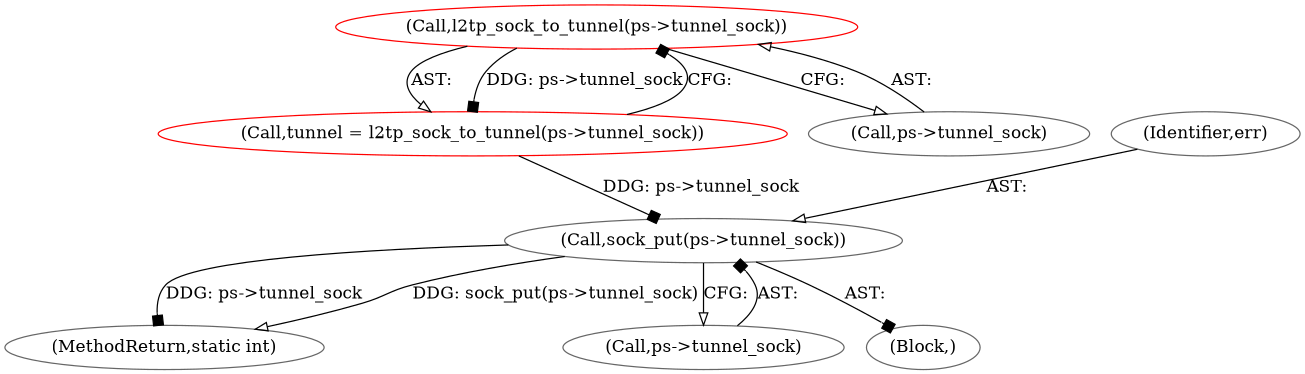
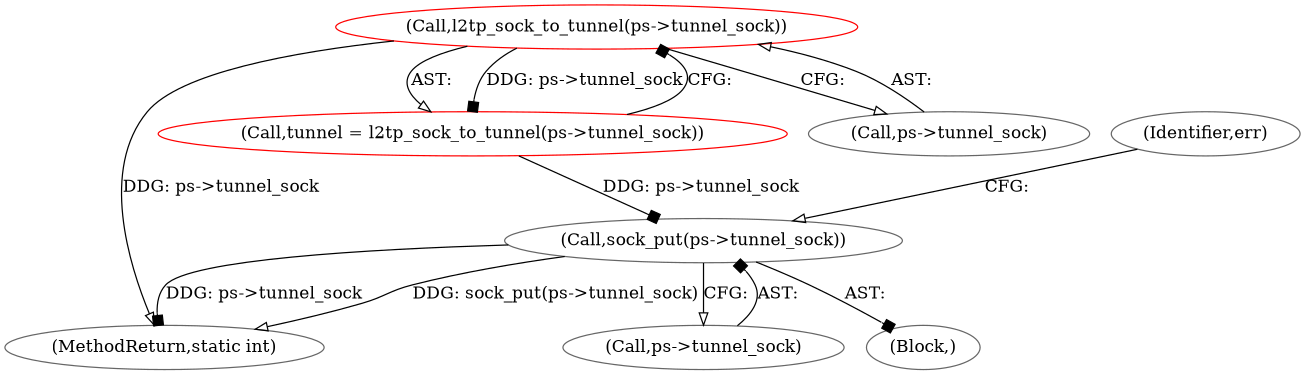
  digraph {
    node [color=gray40]
    edge [arrowhead=onormal]
    n1 [label="(Call,sock_put(ps->tunnel_sock))"]
    n2 [label="(Call,ps->tunnel_sock)"]
    n3 [label="(MethodReturn,static int)"]
    n4 [label="(Block,)"]
    n5 [color=red label="(Call,l2tp_sock_to_tunnel(ps->tunnel_sock))"]
    n6 [color=red label="(Call,tunnel = l2tp_sock_to_tunnel(ps->tunnel_sock))"]
    n7 [label="(Call,ps->tunnel_sock)"]
    n8 [label="(Identifier,err)"]
    n1 -> n2 [label="CFG: "]
    n1 -> n3 [arrowhead=box label="DDG: ps->tunnel_sock"]
    n1 -> n3 [label="DDG: sock_put(ps->tunnel_sock)"]
    n1 -> n4 [arrowhead=box label="AST: "]
    n2 -> n1 [arrowhead=box label="AST: "]
+   n5 -> n3 [label="DDG: ps->tunnel_sock"]
    n5 -> n6 [label="AST: "]
    n5 -> n6 [arrowhead=box label="DDG: ps->tunnel_sock"]
    n5 -> n7 [label="CFG: "]
    n6 -> n1 [arrowhead=box label="DDG: ps->tunnel_sock"]
    n6 -> n5 [arrowhead=box label="CFG: "]
    n7 -> n5 [label="AST: "]
-   n8 -> n1 [label="AST: "]
+   n8 -> n1 [label="CFG: "]
  }
